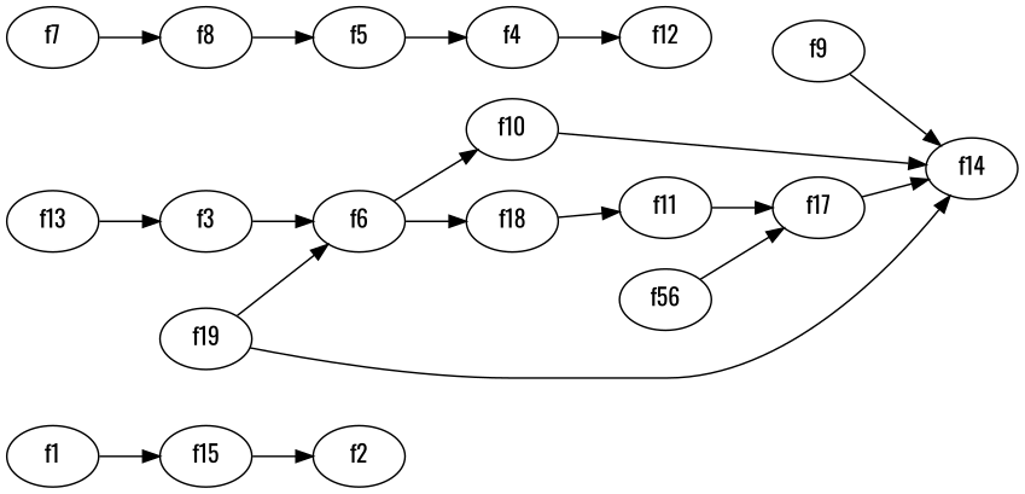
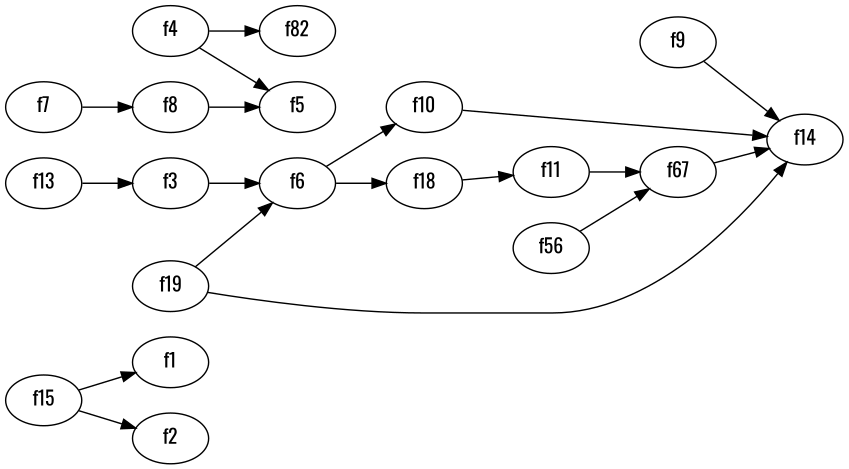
  strict digraph {
    fontname=Oswald
    rankdir=LR
    node [fontname=Oswald]
    edge [fontname=Oswald weight=2]
    f1
    f15
    f2
    f10
    f14
    f3
    f6
    f18
    f4
-   f12
+   f12 [label=f82]
    f5
    f11
    f7
    f8
    f9
-   f17
+   f17 [label=f67]
    f13
    f19
    n19 [label=f56]
-   f1 -> f15
+   f15 -> f1
    f15 -> f2
    f10 -> f14
    f3 -> f6
    f6 -> f10
    f6 -> f18
    f18 -> f11
    f4 -> f12
-   f5 -> f4
+   f4 -> f5
    f11 -> f17
    f7 -> f8
    f8 -> f5
    f9 -> f14
    f17 -> f14
    f13 -> f3
    f19 -> f14
    f19 -> f6
    n19 -> f17
  }
